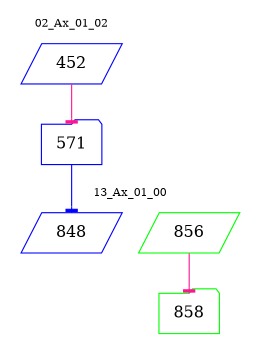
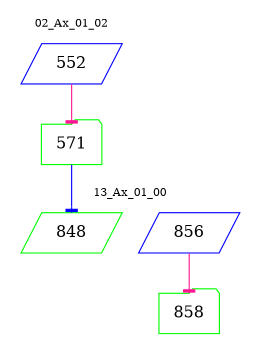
  digraph {
    node [color=green shape=parallelogram]
    edge [arrowhead=tee color=deeppink]
-   n1 [color=blue label=452]
-   n2 [color=blue label=571 shape=folder]
-   n3 [label=856]
-   n4 [color=blue label=848]
+   n1 [color=blue label=552]
+   n2 [label=571 shape=folder]
+   n3 [color=blue label=856]
+   n4 [label=848]
    n5 [label=858 shape=folder]
    subgraph cluster_1 {
      color=white
      fontsize=10
      label="02_Ax_01_02"
      n1
      n2
    }
    subgraph cluster_2 {
      color=white
      fontsize=10
      label="13_Ax_01_00"
      n3
      n4
      n5
    }
    n1 -> n2
    n2 -> n4 [color=blue]
    n3 -> n5
  }
